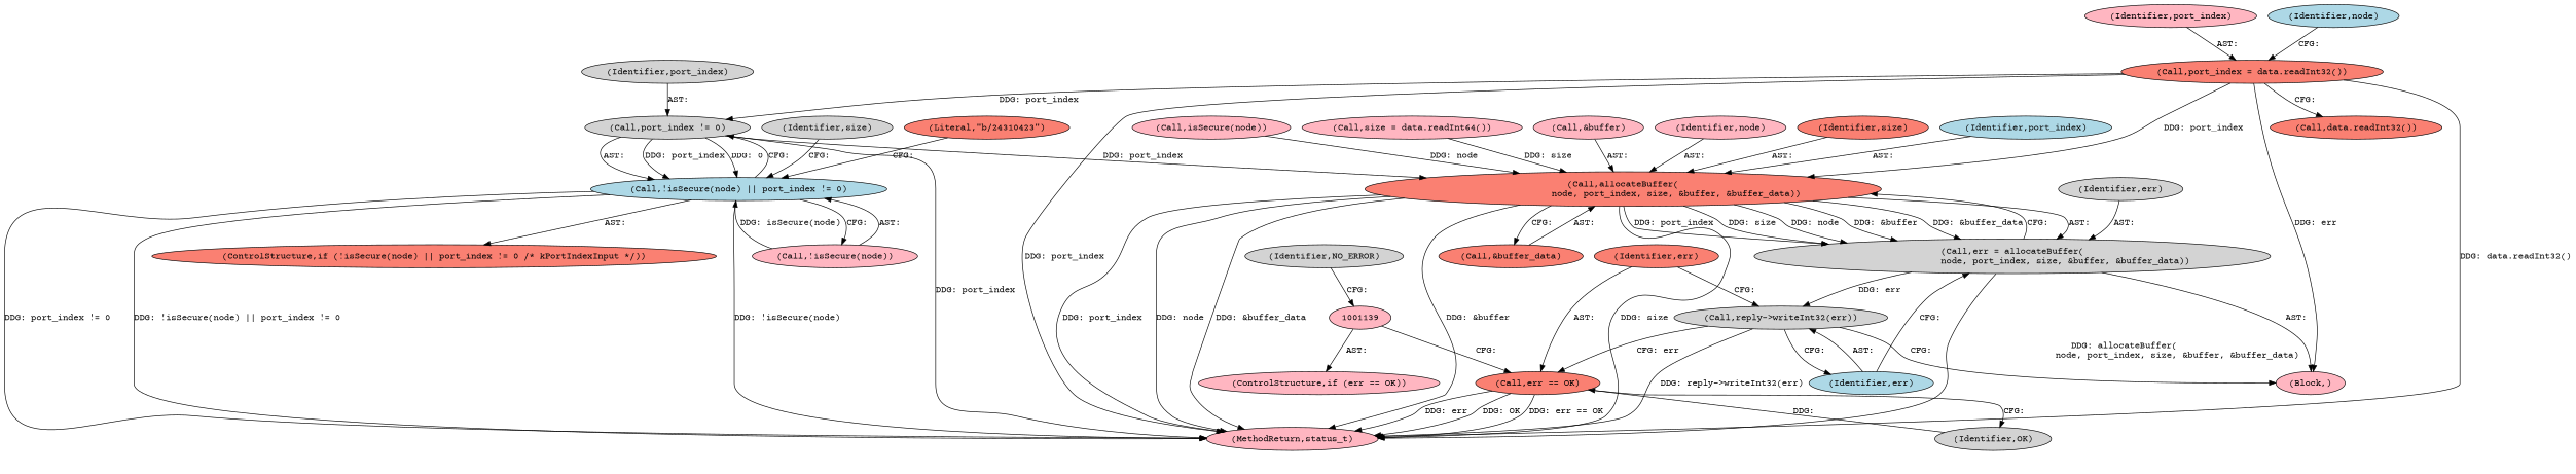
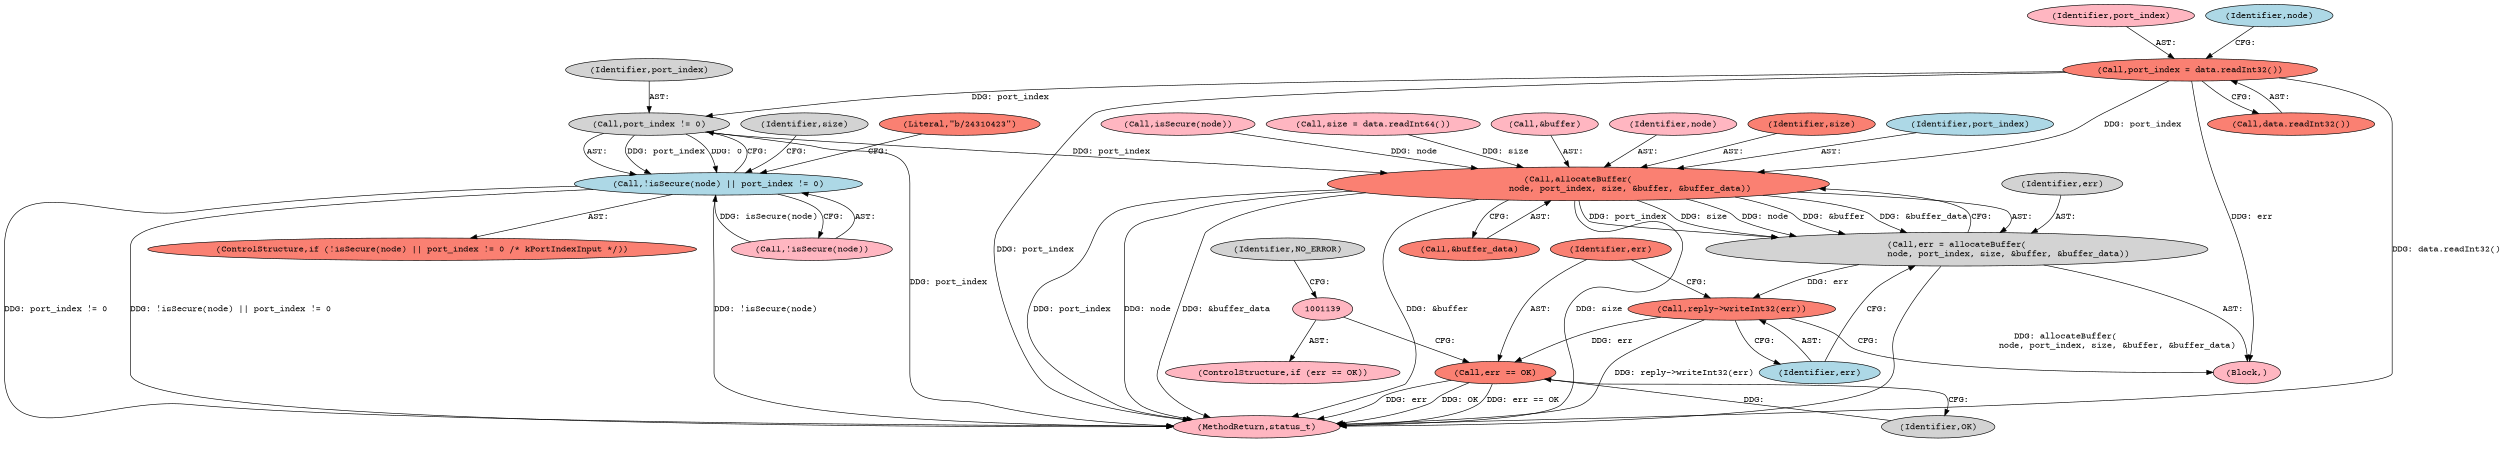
  digraph {
    fontname="Courier Prime"
    node [fillcolor=salmon fontname="Courier Prime" style=filled]
    edge [fontname="Courier Prime"]
    n1 [label="(Call,port_index = data.readInt32())"]
    n2 [fillcolor=lightgrey label="(Call,port_index != 0)"]
    n3 [label="(Call,allocateBuffer(\n                    node, port_index, size, &buffer, &buffer_data))"]
    n4 [label="(Call,data.readInt32())"]
    n5 [fillcolor=lightpink label="(Block,)"]
    n6 [fillcolor=lightpink label="(MethodReturn,status_t)"]
    n7 [fillcolor=lightblue label="(Call,!isSecure(node) || port_index != 0)"]
    n8 [fillcolor=lightgrey label="(Call,err = allocateBuffer(\n                    node, port_index, size, &buffer, &buffer_data))"]
    n9 [label="(Call,&buffer_data)"]
    n10 [fillcolor=lightpink label="(Call,!isSecure(node))"]
    n11 [label="(ControlStructure,if (!isSecure(node) || port_index != 0 /* kPortIndexInput */))"]
-   n12 [fillcolor=lightgrey label="(Call,reply->writeInt32(err))"]
+   n12 [label="(Call,reply->writeInt32(err))"]
    n13 [label="(Call,err == OK)"]
    n14 [fillcolor=lightblue label="(Identifier,err)"]
    n15 [fillcolor=lightgrey label="(Identifier,OK)"]
    n16 [fillcolor=lightpink label="(ControlStructure,if (err == OK))"]
    n17 [label="(Identifier,err)"]
    n18 [fillcolor=lightgrey label="(Identifier,err)"]
    n19 [fillcolor=lightpink label="(Call,isSecure(node))"]
    n20 [fillcolor=lightpink label="(Call,size = data.readInt64())"]
    n21 [fillcolor=lightpink label="(Call,&buffer)"]
    n22 [fillcolor=lightgrey label="(Identifier,NO_ERROR)"]
    1001139 [fillcolor=lightpink]
    n24 [fillcolor=lightpink label="(Identifier,node)"]
    n25 [label="(Identifier,size)"]
    n26 [fillcolor=lightgrey label="(Identifier,port_index)"]
    n27 [fillcolor=lightpink label="(Identifier,port_index)"]
    n28 [fillcolor=lightgrey label="(Identifier,size)"]
    n29 [label="(Literal,\"b/24310423\")"]
    n30 [fillcolor=lightblue label="(Identifier,port_index)"]
    n31 [fillcolor=lightblue label="(Identifier,node)"]
    n1 -> n2 [label="DDG: port_index"]
    n1 -> n3 [label="DDG: port_index"]
    n1 -> n4 [label="CFG: "]
    n1 -> n5 [label="DDG: err"]
    n1 -> n6 [label="DDG: data.readInt32()"]
    n1 -> n6 [label="DDG: port_index"]
    n2 -> n3 [label="DDG: port_index"]
    n2 -> n6 [label="DDG: port_index"]
    n2 -> n7 [label="AST: "]
    n2 -> n7 [label="DDG: port_index"]
    n2 -> n7 [label="DDG: 0"]
    n3 -> n6 [label="DDG: port_index"]
    n3 -> n6 [label="DDG: node"]
    n3 -> n6 [label="DDG: &buffer_data"]
    n3 -> n6 [label="DDG: &buffer"]
    n3 -> n6 [label="DDG: size"]
    n3 -> n8 [label="AST: "]
    n3 -> n8 [label="DDG: port_index"]
    n3 -> n8 [label="DDG: size"]
    n3 -> n8 [label="DDG: node"]
    n3 -> n8 [label="DDG: &buffer"]
    n3 -> n8 [label="DDG: &buffer_data"]
    n3 -> n9 [label="CFG: "]
+   n4 -> n1 [label="AST: "]
    n7 -> n2 [label="CFG: "]
    n7 -> n6 [label="DDG: !isSecure(node) || port_index != 0"]
    n7 -> n6 [label="DDG: !isSecure(node)"]
    n7 -> n6 [label="DDG: port_index != 0"]
    n7 -> n10 [label="CFG: "]
    n7 -> n11 [label="AST: "]
    n8 -> n3 [label="CFG: "]
    n8 -> n5 [label="AST: "]
    n8 -> n6 [label="DDG: allocateBuffer(\n                    node, port_index, size, &buffer, &buffer_data)"]
    n8 -> n12 [label="DDG: err"]
    n9 -> n3 [label="AST: "]
    n10 -> n7 [label="AST: "]
    n10 -> n7 [label="DDG: isSecure(node)"]
    n12 -> n5 [label="CFG: "]
    n12 -> n6 [label="DDG: reply->writeInt32(err)"]
-   n12 -> n13 [label="CFG: err"]
+   n12 -> n13 [label="DDG: err"]
    n12 -> n14 [label="CFG: "]
    n13 -> n6 [label="DDG: err"]
    n13 -> n6 [label="DDG: OK"]
    n13 -> n6 [label="DDG: err == OK"]
    n13 -> n15 [label="CFG: "]
    n14 -> n8 [label="CFG: "]
    n14 -> n12 [label="AST: "]
    n15 -> n13 [label="DDG: "]
    n17 -> n12 [label="CFG: "]
    n17 -> n13 [label="AST: "]
    n18 -> n8 [label="AST: "]
    n19 -> n3 [label="DDG: node"]
    n20 -> n3 [label="DDG: size"]
    n21 -> n3 [label="AST: "]
    n22 -> 1001139 [label="CFG: "]
    1001139 -> n13 [label="CFG: "]
    1001139 -> n16 [label="AST: "]
    n24 -> n3 [label="AST: "]
    n25 -> n3 [label="AST: "]
    n26 -> n2 [label="AST: "]
    n27 -> n1 [label="AST: "]
    n28 -> n7 [label="CFG: "]
    n29 -> n7 [label="CFG: "]
    n30 -> n3 [label="AST: "]
    n31 -> n1 [label="CFG: "]
  }
